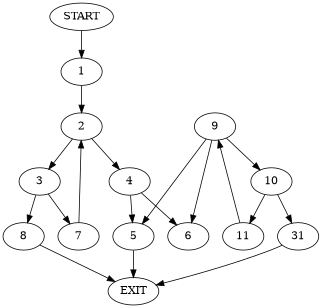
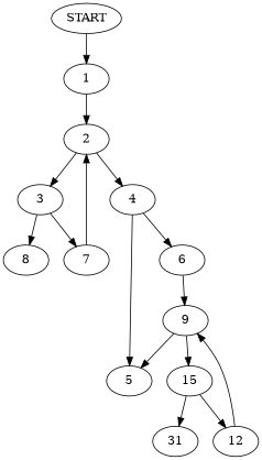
  digraph {
    n1 [label=START]
    1
    2
-   n4 [label=EXIT]
    3
    4
    7
    8
    5
    6
    9
-   10
+   10 [label=15]
    n13 [label=31]
-   12 [label=11]
+   12
    n1 -> 1
    1 -> 2
    2 -> 3
    2 -> 4
    3 -> 7
    3 -> 8
    4 -> 5
    4 -> 6
    7 -> 2
-   8 -> n4
-   5 -> n4
-   9 -> 6
+   6 -> 9
    9 -> 5
    9 -> 10
    10 -> n13
    10 -> 12
-   n13 -> n4
    12 -> 9
  }
